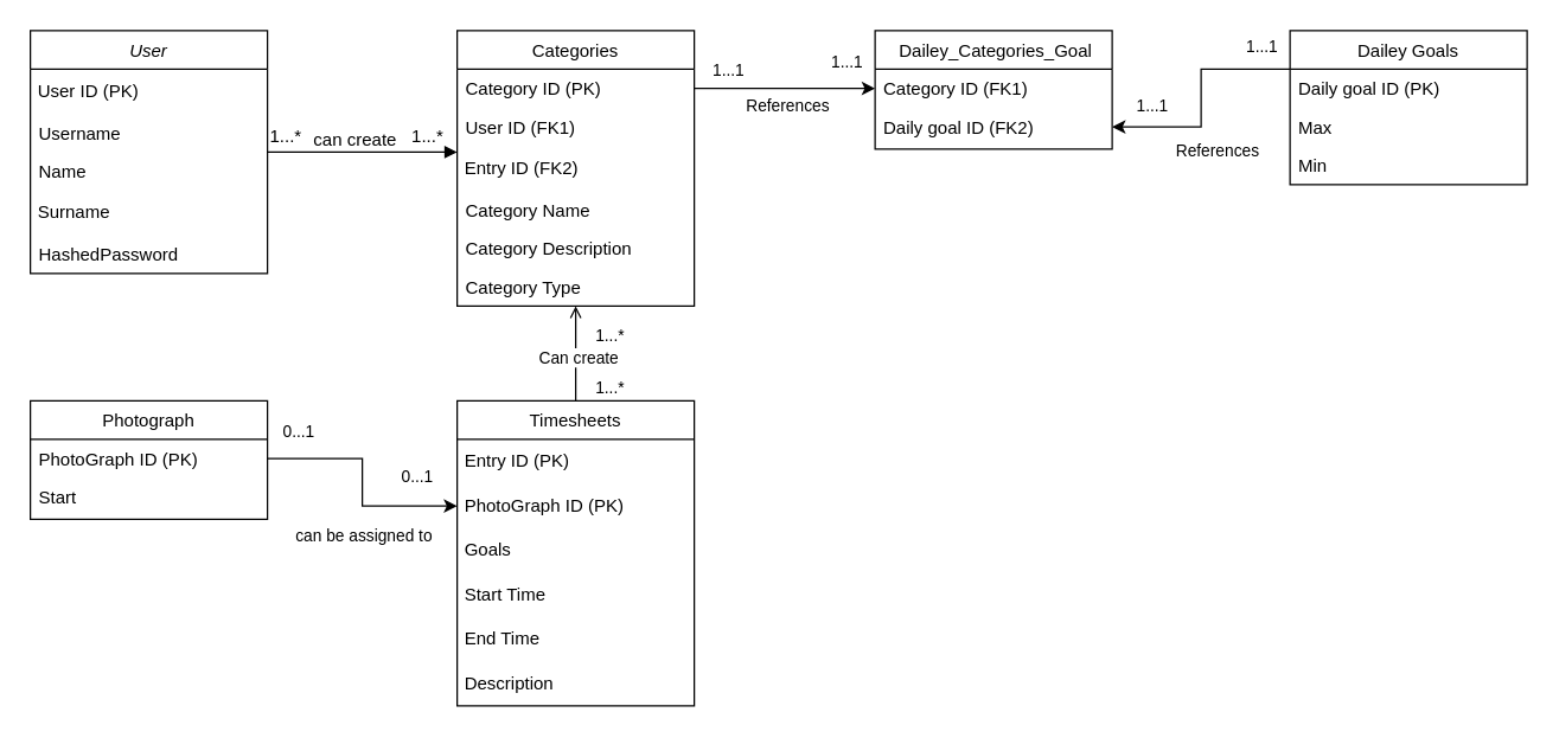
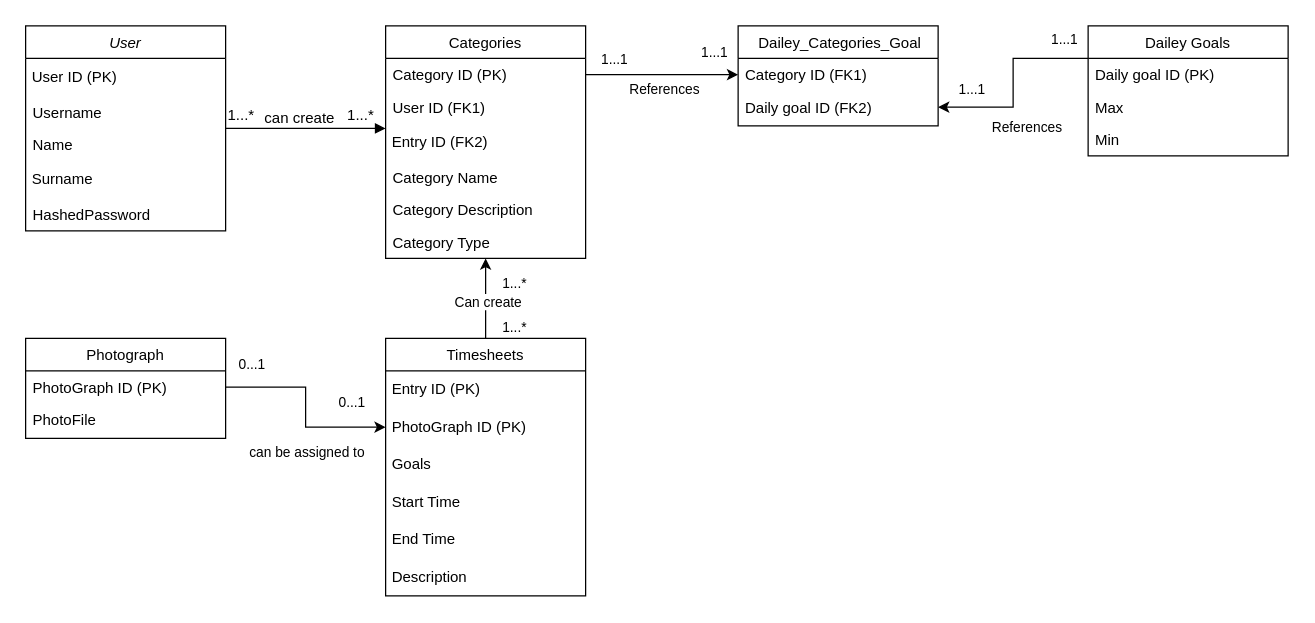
  <mxCell id="0" />
  <mxCell id="1" parent="0" />
  <mxCell id="2" value="User" style="swimlane;fontStyle=2;align=center;verticalAlign=top;childLayout=stackLayout;horizontal=1;startSize=26;horizontalStack=0;resizeParent=1;resizeLast=0;collapsible=1;marginBottom=0;rounded=0;shadow=0;strokeWidth=1;" parent="1" vertex="1"><mxGeometry x="20" y="20" width="160" height="164" as="geometry"><mxRectangle x="230" y="140" width="160" height="26" as="alternateBounds" /></mxGeometry></mxCell>
  <mxCell id="3" value="&amp;nbsp;User ID (PK)" style="text;html=1;align=left;verticalAlign=middle;whiteSpace=wrap;rounded=0;" parent="2" vertex="1"><mxGeometry y="26" width="160" height="30" as="geometry" /></mxCell>
  <mxCell id="4" value="Username" style="text;align=left;verticalAlign=top;spacingLeft=4;spacingRight=4;overflow=hidden;rotatable=0;points=[[0,0.5],[1,0.5]];portConstraint=eastwest;" parent="2" vertex="1"><mxGeometry y="56" width="160" height="26" as="geometry" /></mxCell>
  <mxCell id="5" value="Name" style="text;align=left;verticalAlign=top;spacingLeft=4;spacingRight=4;overflow=hidden;rotatable=0;points=[[0,0.5],[1,0.5]];portConstraint=eastwest;rounded=0;shadow=0;html=0;" parent="2" vertex="1"><mxGeometry y="82" width="160" height="26" as="geometry" /></mxCell>
  <mxCell id="6" value="&amp;nbsp;Surname" style="text;html=1;align=left;verticalAlign=middle;whiteSpace=wrap;rounded=0;" parent="2" vertex="1"><mxGeometry y="108" width="160" height="30" as="geometry" /></mxCell>
  <mxCell id="7" value="HashedPassword" style="text;align=left;verticalAlign=top;spacingLeft=4;spacingRight=4;overflow=hidden;rotatable=0;points=[[0,0.5],[1,0.5]];portConstraint=eastwest;rounded=0;shadow=0;html=0;" parent="2" vertex="1"><mxGeometry y="138" width="160" height="26" as="geometry" /></mxCell>
- <mxCell id="8" style="edgeStyle=orthogonalEdgeStyle;rounded=0;orthogonalLoop=1;jettySize=auto;html=1;exitX=0.5;exitY=0;exitDx=0;exitDy=0;entryX=0.5;entryY=1;entryDx=0;entryDy=0;endArrow=open;" parent="1" source="12" target="19" edge="1"><mxGeometry relative="1" as="geometry" /></mxCell>
+ <mxCell id="8" style="edgeStyle=orthogonalEdgeStyle;rounded=0;orthogonalLoop=1;jettySize=auto;html=1;exitX=0.5;exitY=0;exitDx=0;exitDy=0;entryX=0.5;entryY=1;entryDx=0;entryDy=0;" parent="1" source="12" target="19" edge="1"><mxGeometry relative="1" as="geometry" /></mxCell>
  <mxCell id="9" value="1...*" style="edgeLabel;html=1;align=center;verticalAlign=middle;resizable=0;points=[];" vertex="1" connectable="0" parent="8"><mxGeometry x="0.412" y="-2" relative="1" as="geometry"><mxPoint x="20" as="offset" /></mxGeometry></mxCell>
  <mxCell id="10" value="1...*" style="edgeLabel;html=1;align=center;verticalAlign=middle;resizable=0;points=[];" vertex="1" connectable="0" parent="8"><mxGeometry x="-0.056" y="-1" relative="1" as="geometry"><mxPoint x="21" y="20" as="offset" /></mxGeometry></mxCell>
  <mxCell id="11" value="Can create" style="edgeLabel;html=1;align=center;verticalAlign=middle;resizable=0;points=[];" vertex="1" connectable="0" parent="8"><mxGeometry x="-0.181" y="-1" relative="1" as="geometry"><mxPoint y="-4" as="offset" /></mxGeometry></mxCell>
  <mxCell id="12" value="Timesheets" style="swimlane;fontStyle=0;align=center;verticalAlign=top;childLayout=stackLayout;horizontal=1;startSize=26;horizontalStack=0;resizeParent=1;resizeLast=0;collapsible=1;marginBottom=0;rounded=0;shadow=0;strokeWidth=1;" parent="1" vertex="1"><mxGeometry x="308" y="270" width="160" height="206" as="geometry"><mxRectangle x="340" y="380" width="170" height="26" as="alternateBounds" /></mxGeometry></mxCell>
  <mxCell id="13" value="&amp;nbsp;Entry ID (PK)" style="text;html=1;align=left;verticalAlign=middle;whiteSpace=wrap;rounded=0;" parent="12" vertex="1"><mxGeometry y="26" width="160" height="30" as="geometry" /></mxCell>
  <mxCell id="14" value="&amp;nbsp;PhotoGraph ID (PK)" style="text;html=1;align=left;verticalAlign=middle;whiteSpace=wrap;rounded=0;" parent="12" vertex="1"><mxGeometry y="56" width="160" height="30" as="geometry" /></mxCell>
  <mxCell id="15" value="&amp;nbsp;Goals" style="text;html=1;align=left;verticalAlign=middle;whiteSpace=wrap;rounded=0;" parent="12" vertex="1"><mxGeometry y="86" width="160" height="30" as="geometry" /></mxCell>
  <mxCell id="16" value="&amp;nbsp;Start Time" style="text;html=1;align=left;verticalAlign=middle;whiteSpace=wrap;rounded=0;" parent="12" vertex="1"><mxGeometry y="116" width="160" height="30" as="geometry" /></mxCell>
  <mxCell id="17" value="&amp;nbsp;End Time" style="text;html=1;align=left;verticalAlign=middle;whiteSpace=wrap;rounded=0;" parent="12" vertex="1"><mxGeometry y="146" width="160" height="30" as="geometry" /></mxCell>
  <mxCell id="18" value="&amp;nbsp;Description" style="text;html=1;align=left;verticalAlign=middle;whiteSpace=wrap;rounded=0;" parent="12" vertex="1"><mxGeometry y="176" width="160" height="30" as="geometry" /></mxCell>
  <mxCell id="19" value="Categories" style="swimlane;fontStyle=0;align=center;verticalAlign=top;childLayout=stackLayout;horizontal=1;startSize=26;horizontalStack=0;resizeParent=1;resizeLast=0;collapsible=1;marginBottom=0;rounded=0;shadow=0;strokeWidth=1;" parent="1" vertex="1"><mxGeometry x="308" y="20" width="160" height="186" as="geometry"><mxRectangle x="550" y="140" width="160" height="26" as="alternateBounds" /></mxGeometry></mxCell>
  <mxCell id="20" value="Category ID (PK)" style="text;align=left;verticalAlign=top;spacingLeft=4;spacingRight=4;overflow=hidden;rotatable=0;points=[[0,0.5],[1,0.5]];portConstraint=eastwest;" parent="19" vertex="1"><mxGeometry y="26" width="160" height="26" as="geometry" /></mxCell>
  <mxCell id="21" value="User ID (FK1)" style="text;align=left;verticalAlign=top;spacingLeft=4;spacingRight=4;overflow=hidden;rotatable=0;points=[[0,0.5],[1,0.5]];portConstraint=eastwest;rounded=0;shadow=0;html=0;" parent="19" vertex="1"><mxGeometry y="52" width="160" height="26" as="geometry" /></mxCell>
  <mxCell id="22" value="&amp;nbsp;Entry ID (FK2)" style="text;html=1;align=left;verticalAlign=middle;whiteSpace=wrap;rounded=0;" parent="19" vertex="1"><mxGeometry y="78" width="160" height="30" as="geometry" /></mxCell>
  <mxCell id="23" value="Category Name" style="text;align=left;verticalAlign=top;spacingLeft=4;spacingRight=4;overflow=hidden;rotatable=0;points=[[0,0.5],[1,0.5]];portConstraint=eastwest;rounded=0;shadow=0;html=0;" parent="19" vertex="1"><mxGeometry y="108" width="160" height="26" as="geometry" /></mxCell>
  <mxCell id="24" value="Category Description" style="text;align=left;verticalAlign=top;spacingLeft=4;spacingRight=4;overflow=hidden;rotatable=0;points=[[0,0.5],[1,0.5]];portConstraint=eastwest;rounded=0;shadow=0;html=0;" parent="19" vertex="1"><mxGeometry y="134" width="160" height="26" as="geometry" /></mxCell>
  <mxCell id="25" value="Category Type" style="text;align=left;verticalAlign=top;spacingLeft=4;spacingRight=4;overflow=hidden;rotatable=0;points=[[0,0.5],[1,0.5]];portConstraint=eastwest;rounded=0;shadow=0;html=0;" parent="19" vertex="1"><mxGeometry y="160" width="160" height="26" as="geometry" /></mxCell>
  <mxCell id="26" value="" style="endArrow=block;shadow=0;strokeWidth=1;rounded=0;endFill=1;edgeStyle=elbowEdgeStyle;elbow=vertical;" parent="1" source="2" target="19" edge="1"><mxGeometry x="0.5" y="41" relative="1" as="geometry"><mxPoint x="180" y="92" as="sourcePoint" /><mxPoint x="340" y="92" as="targetPoint" /><mxPoint x="-40" y="32" as="offset" /></mxGeometry></mxCell>
  <mxCell id="27" value="1...*" style="resizable=0;align=left;verticalAlign=bottom;labelBackgroundColor=none;fontSize=12;" parent="26" connectable="0" vertex="1"><mxGeometry x="-1" relative="1" as="geometry"><mxPoint y="-2" as="offset" /></mxGeometry></mxCell>
  <mxCell id="28" value="1...*" style="resizable=0;align=right;verticalAlign=bottom;labelBackgroundColor=none;fontSize=12;" parent="26" connectable="0" vertex="1"><mxGeometry x="1" relative="1" as="geometry"><mxPoint x="-8" y="-2" as="offset" /></mxGeometry></mxCell>
  <mxCell id="29" value="can create" style="text;html=1;resizable=0;points=[];;align=center;verticalAlign=middle;labelBackgroundColor=none;rounded=0;shadow=0;strokeWidth=1;fontSize=12;" parent="26" vertex="1" connectable="0"><mxGeometry x="0.5" y="49" relative="1" as="geometry"><mxPoint x="-38" y="40" as="offset" /></mxGeometry></mxCell>
  <mxCell id="30" style="edgeStyle=orthogonalEdgeStyle;rounded=0;orthogonalLoop=1;jettySize=auto;html=1;exitX=1;exitY=0.5;exitDx=0;exitDy=0;entryX=0;entryY=0.5;entryDx=0;entryDy=0;" parent="1" source="35" target="14" edge="1"><mxGeometry relative="1" as="geometry" /></mxCell>
  <mxCell id="31" value="0...1" style="edgeLabel;html=1;align=center;verticalAlign=middle;resizable=0;points=[];" vertex="1" connectable="0" parent="30"><mxGeometry x="-0.66" y="-1" relative="1" as="geometry"><mxPoint x="-7" y="-20" as="offset" /></mxGeometry></mxCell>
  <mxCell id="32" value="0...1" style="edgeLabel;html=1;align=center;verticalAlign=middle;resizable=0;points=[];" vertex="1" connectable="0" parent="30"><mxGeometry x="0.603" y="-2" relative="1" as="geometry"><mxPoint x="4" y="-23" as="offset" /></mxGeometry></mxCell>
  <mxCell id="33" value="can be assigned to" style="edgeLabel;html=1;align=center;verticalAlign=middle;resizable=0;points=[];" vertex="1" connectable="0" parent="30"><mxGeometry x="-0.09" relative="1" as="geometry"><mxPoint y="42" as="offset" /></mxGeometry></mxCell>
  <mxCell id="34" value="Photograph" style="swimlane;fontStyle=0;align=center;verticalAlign=top;childLayout=stackLayout;horizontal=1;startSize=26;horizontalStack=0;resizeParent=1;resizeLast=0;collapsible=1;marginBottom=0;rounded=0;shadow=0;strokeWidth=1;" parent="1" vertex="1"><mxGeometry x="20" y="270" width="160" height="80" as="geometry"><mxRectangle x="130" y="380" width="160" height="26" as="alternateBounds" /></mxGeometry></mxCell>
  <mxCell id="35" value="PhotoGraph ID (PK)" style="text;align=left;verticalAlign=top;spacingLeft=4;spacingRight=4;overflow=hidden;rotatable=0;points=[[0,0.5],[1,0.5]];portConstraint=eastwest;" parent="34" vertex="1"><mxGeometry y="26" width="160" height="26" as="geometry" /></mxCell>
- <mxCell id="36" value="Start" style="text;align=left;verticalAlign=top;spacingLeft=4;spacingRight=4;overflow=hidden;rotatable=0;points=[[0,0.5],[1,0.5]];portConstraint=eastwest;rounded=0;shadow=0;html=0;" parent="34" vertex="1"><mxGeometry y="52" width="160" height="26" as="geometry" /></mxCell>
+ <mxCell id="36" value="PhotoFile" style="text;align=left;verticalAlign=top;spacingLeft=4;spacingRight=4;overflow=hidden;rotatable=0;points=[[0,0.5],[1,0.5]];portConstraint=eastwest;rounded=0;shadow=0;html=0;" parent="34" vertex="1"><mxGeometry y="52" width="160" height="26" as="geometry" /></mxCell>
  <mxCell id="37" style="edgeStyle=orthogonalEdgeStyle;rounded=0;orthogonalLoop=1;jettySize=auto;html=1;exitX=0;exitY=0.25;exitDx=0;exitDy=0;entryX=1;entryY=0.5;entryDx=0;entryDy=0;" parent="1" source="41" target="47" edge="1"><mxGeometry relative="1" as="geometry" /></mxCell>
  <mxCell id="38" value="1...1" style="edgeLabel;html=1;align=center;verticalAlign=middle;resizable=0;points=[];" vertex="1" connectable="0" parent="37"><mxGeometry x="-0.62" relative="1" as="geometry"><mxPoint x="10" y="-16" as="offset" /></mxGeometry></mxCell>
  <mxCell id="39" value="1...1" style="edgeLabel;html=1;align=center;verticalAlign=middle;resizable=0;points=[];" vertex="1" connectable="0" parent="37"><mxGeometry x="0.675" y="-4" relative="1" as="geometry"><mxPoint y="-11" as="offset" /></mxGeometry></mxCell>
  <mxCell id="40" value="References" style="edgeLabel;html=1;align=center;verticalAlign=middle;resizable=0;points=[];" vertex="1" connectable="0" parent="37"><mxGeometry x="-0.046" relative="1" as="geometry"><mxPoint x="10" y="38" as="offset" /></mxGeometry></mxCell>
  <mxCell id="41" value="Dailey Goals" style="swimlane;fontStyle=0;align=center;verticalAlign=top;childLayout=stackLayout;horizontal=1;startSize=26;horizontalStack=0;resizeParent=1;resizeLast=0;collapsible=1;marginBottom=0;rounded=0;shadow=0;strokeWidth=1;" parent="1" vertex="1"><mxGeometry x="870" y="20" width="160" height="104" as="geometry"><mxRectangle x="130" y="380" width="160" height="26" as="alternateBounds" /></mxGeometry></mxCell>
  <mxCell id="42" value="Daily goal ID (PK)" style="text;align=left;verticalAlign=top;spacingLeft=4;spacingRight=4;overflow=hidden;rotatable=0;points=[[0,0.5],[1,0.5]];portConstraint=eastwest;" parent="41" vertex="1"><mxGeometry y="26" width="160" height="26" as="geometry" /></mxCell>
  <mxCell id="43" value="Max" style="text;align=left;verticalAlign=top;spacingLeft=4;spacingRight=4;overflow=hidden;rotatable=0;points=[[0,0.5],[1,0.5]];portConstraint=eastwest;rounded=0;shadow=0;html=0;" parent="41" vertex="1"><mxGeometry y="52" width="160" height="26" as="geometry" /></mxCell>
  <mxCell id="44" value="Min" style="text;align=left;verticalAlign=top;spacingLeft=4;spacingRight=4;overflow=hidden;rotatable=0;points=[[0,0.5],[1,0.5]];portConstraint=eastwest;" parent="41" vertex="1"><mxGeometry y="78" width="160" height="26" as="geometry" /></mxCell>
  <mxCell id="45" value=" Dailey_Categories_Goal" style="swimlane;fontStyle=0;align=center;verticalAlign=top;childLayout=stackLayout;horizontal=1;startSize=26;horizontalStack=0;resizeParent=1;resizeLast=0;collapsible=1;marginBottom=0;rounded=0;shadow=0;strokeWidth=1;" parent="1" vertex="1"><mxGeometry x="590" y="20" width="160" height="80" as="geometry"><mxRectangle x="130" y="380" width="160" height="26" as="alternateBounds" /></mxGeometry></mxCell>
  <mxCell id="46" value="Category ID (FK1)" style="text;align=left;verticalAlign=top;spacingLeft=4;spacingRight=4;overflow=hidden;rotatable=0;points=[[0,0.5],[1,0.5]];portConstraint=eastwest;" parent="45" vertex="1"><mxGeometry y="26" width="160" height="26" as="geometry" /></mxCell>
  <mxCell id="47" value="Daily goal ID (FK2)" style="text;align=left;verticalAlign=top;spacingLeft=4;spacingRight=4;overflow=hidden;rotatable=0;points=[[0,0.5],[1,0.5]];portConstraint=eastwest;rounded=0;shadow=0;html=0;" parent="45" vertex="1"><mxGeometry y="52" width="160" height="26" as="geometry" /></mxCell>
  <mxCell id="48" style="edgeStyle=orthogonalEdgeStyle;rounded=0;orthogonalLoop=1;jettySize=auto;html=1;exitX=1;exitY=0.5;exitDx=0;exitDy=0;entryX=0;entryY=0.5;entryDx=0;entryDy=0;" parent="1" source="20" target="46" edge="1"><mxGeometry relative="1" as="geometry" /></mxCell>
  <mxCell id="49" value="1...1" style="edgeLabel;html=1;align=center;verticalAlign=middle;resizable=0;points=[];" vertex="1" connectable="0" parent="48"><mxGeometry x="0.141" y="-1" relative="1" as="geometry"><mxPoint x="-48" y="-14" as="offset" /></mxGeometry></mxCell>
  <mxCell id="50" value="1...1" style="edgeLabel;html=1;align=center;verticalAlign=middle;resizable=0;points=[];" vertex="1" connectable="0" parent="48"><mxGeometry x="0.649" y="3" relative="1" as="geometry"><mxPoint x="1" y="-16" as="offset" /></mxGeometry></mxCell>
  <mxCell id="51" value="References" style="edgeLabel;html=1;align=center;verticalAlign=middle;resizable=0;points=[];" vertex="1" connectable="0" parent="48"><mxGeometry x="0.305" y="-1" relative="1" as="geometry"><mxPoint x="-18" y="10" as="offset" /></mxGeometry></mxCell>
